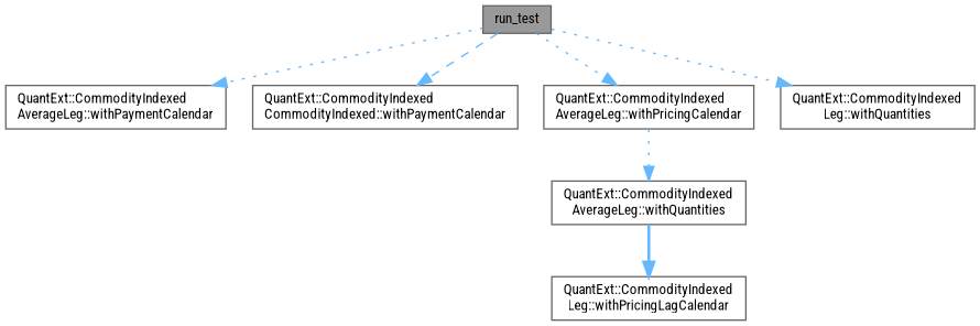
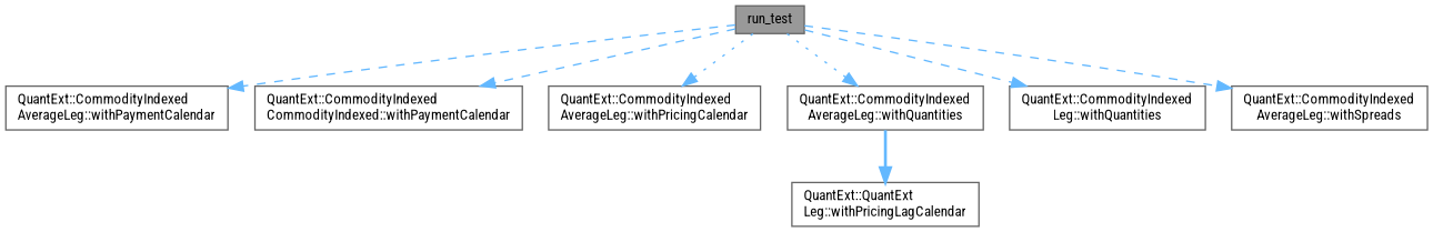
  digraph {
    fontname="Roboto Condensed"
    rankdir=TB
    node [color=grey40 fillcolor=white fontname="Roboto Condensed" fontsize=10 shape=box style=filled]
    edge [color=steelblue1 fontname="Roboto Condensed" fontsize=10 labelfontname=Helvetica labelfontsize=10 style=dashed]
    n1 [color=gray40 fillcolor=grey60 fontcolor=black height=0.2 label=run_test width=0.4]
    n2 [height=0.2 label="QuantExt::CommodityIndexed\lAverageLeg::withPaymentCalendar" width=0.4]
    n3 [height=0.2 label="QuantExt::CommodityIndexed\lCommodityIndexed::withPaymentCalendar" width=0.4]
    n4 [height=0.2 label="QuantExt::CommodityIndexed\lAverageLeg::withPricingCalendar" width=0.4]
    n5 [height=0.2 label="QuantExt::CommodityIndexed\lAverageLeg::withQuantities" width=0.4]
    n6 [height=0.2 label="QuantExt::CommodityIndexed\lLeg::withQuantities" width=0.4]
-   n8 [height=0.2 label="QuantExt::CommodityIndexed\lLeg::withPricingLagCalendar" width=0.4]
-   n1 -> n2 [style=dotted]
+   n7 [height=0.2 label="QuantExt::CommodityIndexed\lAverageLeg::withSpreads" width=0.4]
+   n8 [height=0.2 label="QuantExt::QuantExt\lLeg::withPricingLagCalendar" width=0.4]
+   n1 -> n2
    n1 -> n3
    n1 -> n4 [style=dotted]
-   n4 -> n5 [style=dotted]
-   n1 -> n6 [style=dotted]
+   n1 -> n5 [style=dotted]
+   n1 -> n6
+   n1 -> n7
    n5 -> n8 [style=bold]
  }
